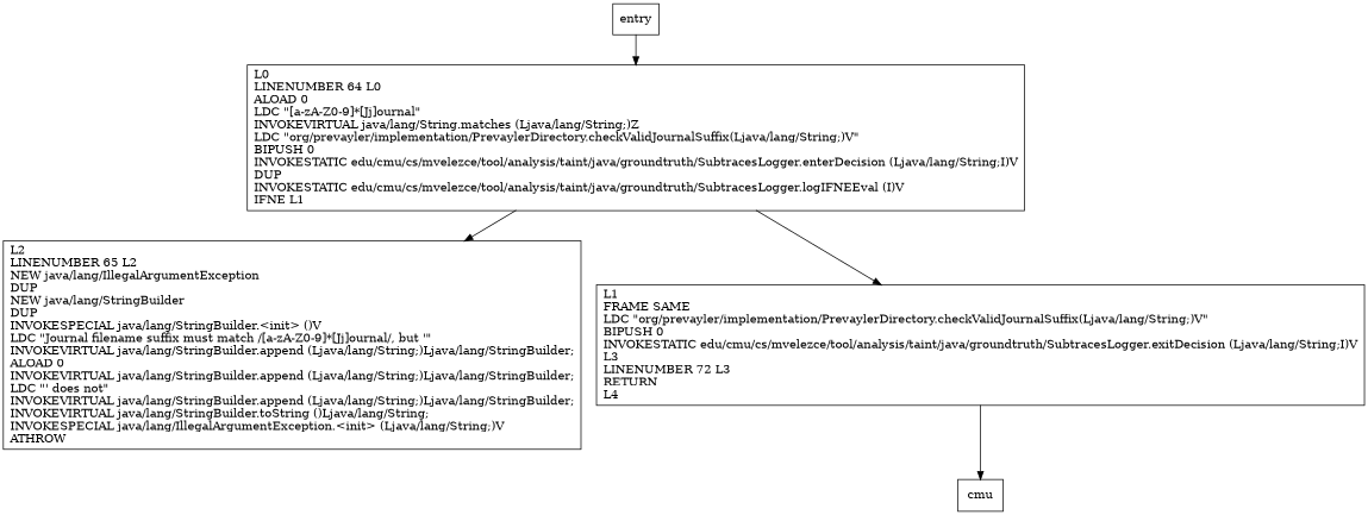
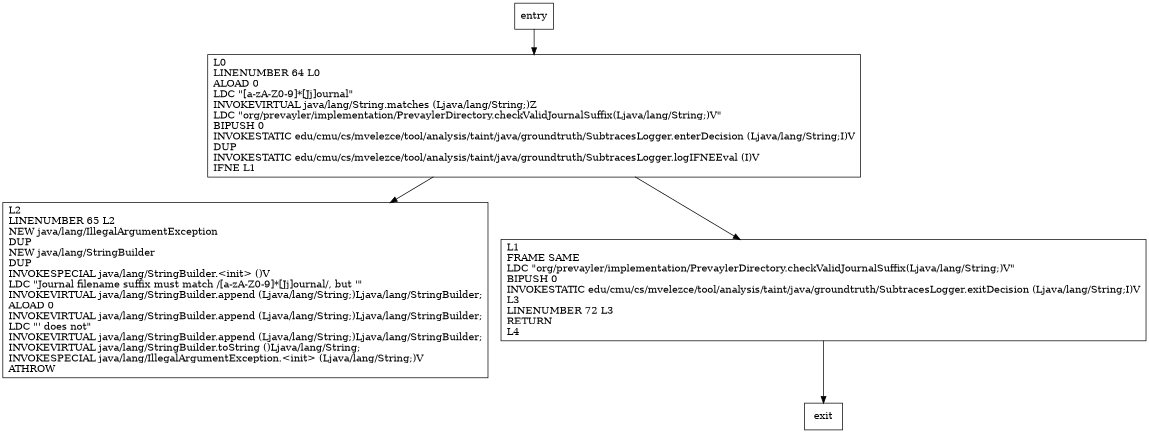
  digraph {
    node [shape=record]
    n1 [label="L2\lLINENUMBER 65 L2\lNEW java/lang/IllegalArgumentException\lDUP\lNEW java/lang/StringBuilder\lDUP\lINVOKESPECIAL java/lang/StringBuilder.\<init\> ()V\lLDC \"Journal filename suffix must match /[a-zA-Z0-9]*[Jj]ournal/, but '\"\lINVOKEVIRTUAL java/lang/StringBuilder.append (Ljava/lang/String;)Ljava/lang/StringBuilder;\lALOAD 0\lINVOKEVIRTUAL java/lang/StringBuilder.append (Ljava/lang/String;)Ljava/lang/StringBuilder;\lLDC \"' does not\"\lINVOKEVIRTUAL java/lang/StringBuilder.append (Ljava/lang/String;)Ljava/lang/StringBuilder;\lINVOKEVIRTUAL java/lang/StringBuilder.toString ()Ljava/lang/String;\lINVOKESPECIAL java/lang/IllegalArgumentException.\<init\> (Ljava/lang/String;)V\lATHROW\l"]
    n2 [label="L1\lFRAME SAME\lLDC \"org/prevayler/implementation/PrevaylerDirectory.checkValidJournalSuffix(Ljava/lang/String;)V\"\lBIPUSH 0\lINVOKESTATIC edu/cmu/cs/mvelezce/tool/analysis/taint/java/groundtruth/SubtracesLogger.exitDecision (Ljava/lang/String;I)V\lL3\lLINENUMBER 72 L3\lRETURN\lL4\l"]
-   exit [label=cmu]
+   exit
    n4 [label="L0\lLINENUMBER 64 L0\lALOAD 0\lLDC \"[a-zA-Z0-9]*[Jj]ournal\"\lINVOKEVIRTUAL java/lang/String.matches (Ljava/lang/String;)Z\lLDC \"org/prevayler/implementation/PrevaylerDirectory.checkValidJournalSuffix(Ljava/lang/String;)V\"\lBIPUSH 0\lINVOKESTATIC edu/cmu/cs/mvelezce/tool/analysis/taint/java/groundtruth/SubtracesLogger.enterDecision (Ljava/lang/String;I)V\lDUP\lINVOKESTATIC edu/cmu/cs/mvelezce/tool/analysis/taint/java/groundtruth/SubtracesLogger.logIFNEEval (I)V\lIFNE L1\l"]
    entry
    n2 -> exit
    n4 -> n1
    n4 -> n2
    entry -> n4
  }
